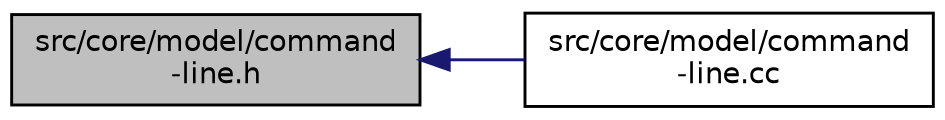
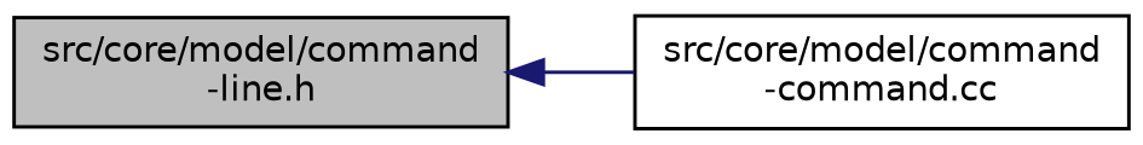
  digraph {
    rankdir=LR
    node [color=black fontname=Helvetica fontsize=10 shape=record style=filled]
    n1 [fillcolor=grey75 fontcolor=black height=0.2 label="src/core/model/command\l-line.h" width=0.4]
-   n2 [fillcolor=white height=0.2 label="src/core/model/command\l-line.cc" width=0.4]
+   n2 [fillcolor=white height=0.2 label="src/core/model/command\l-command.cc" width=0.4]
    n1 -> n2 [color=midnightblue dir=back fontname=Helvetica fontsize=10 labelfontname=Helvetica labelfontsize=10 style=solid]
  }
